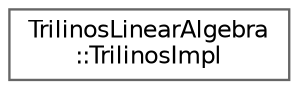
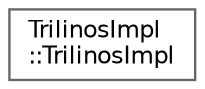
  digraph {
    rankdir=LR
-   n1 [color=grey40 fillcolor=white fontname=Helvetica fontsize=10 height=0.2 label="TrilinosLinearAlgebra\l::TrilinosImpl" shape=box style=filled width=0.4]
+   n1 [color=grey40 fillcolor=white fontname=Helvetica fontsize=10 height=0.2 label="TrilinosImpl\l::TrilinosImpl" shape=box style=filled width=0.4]
  }
